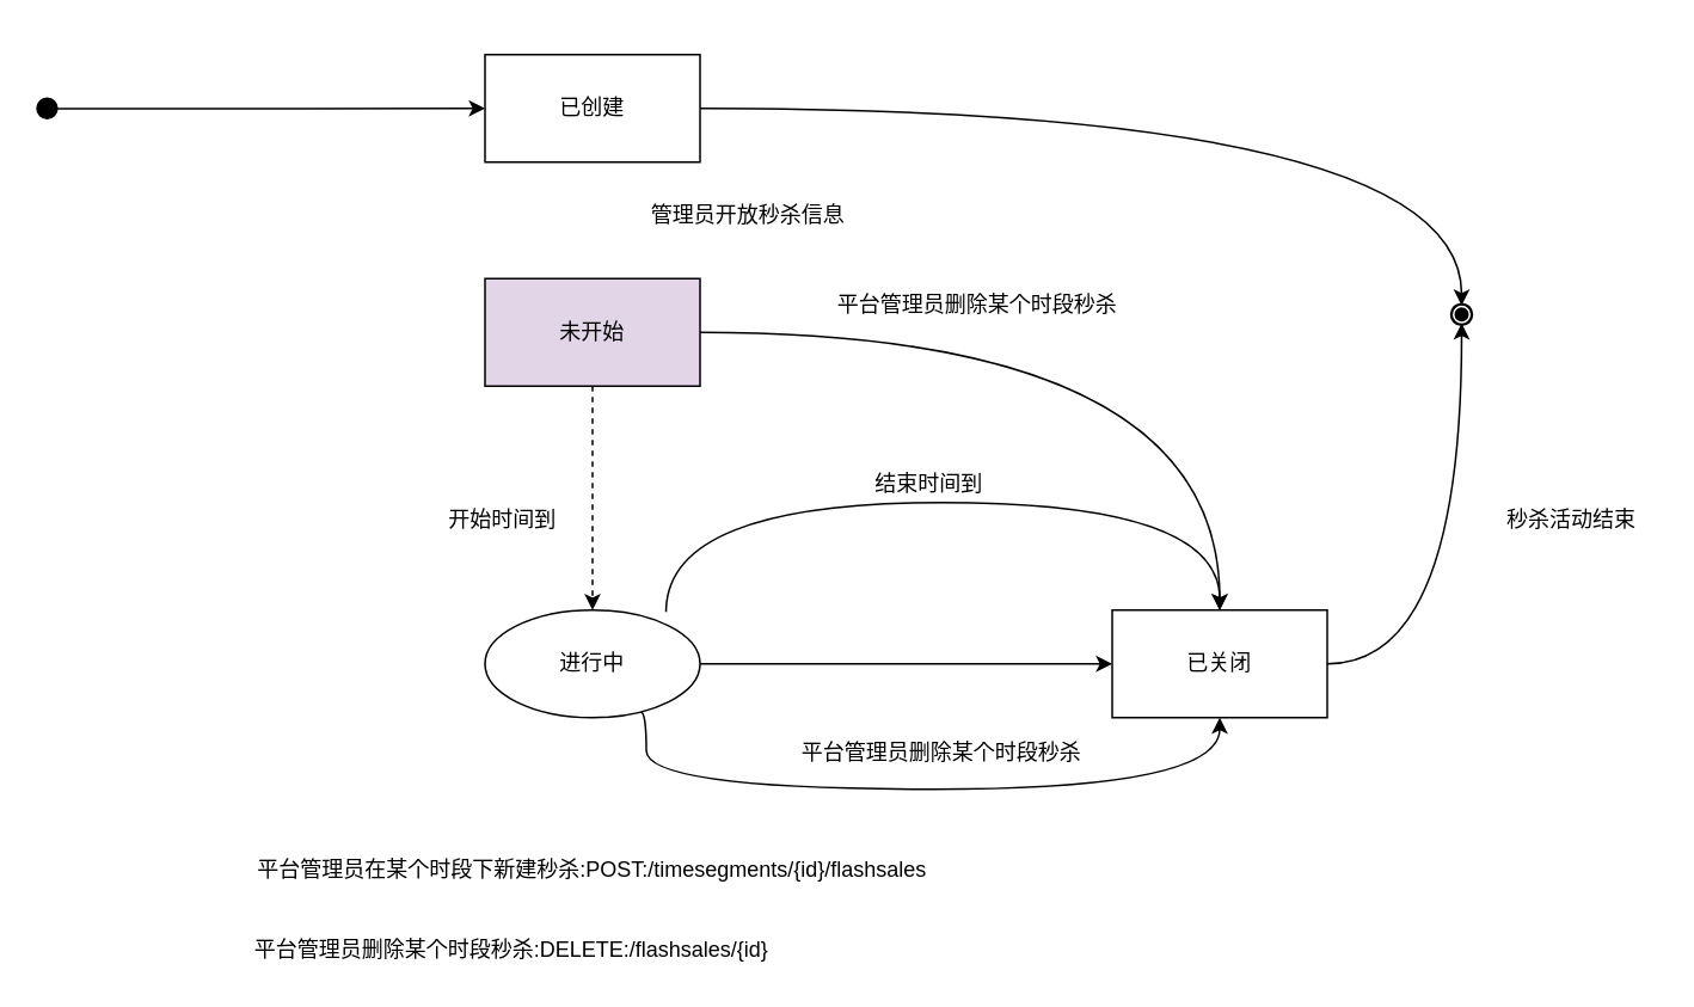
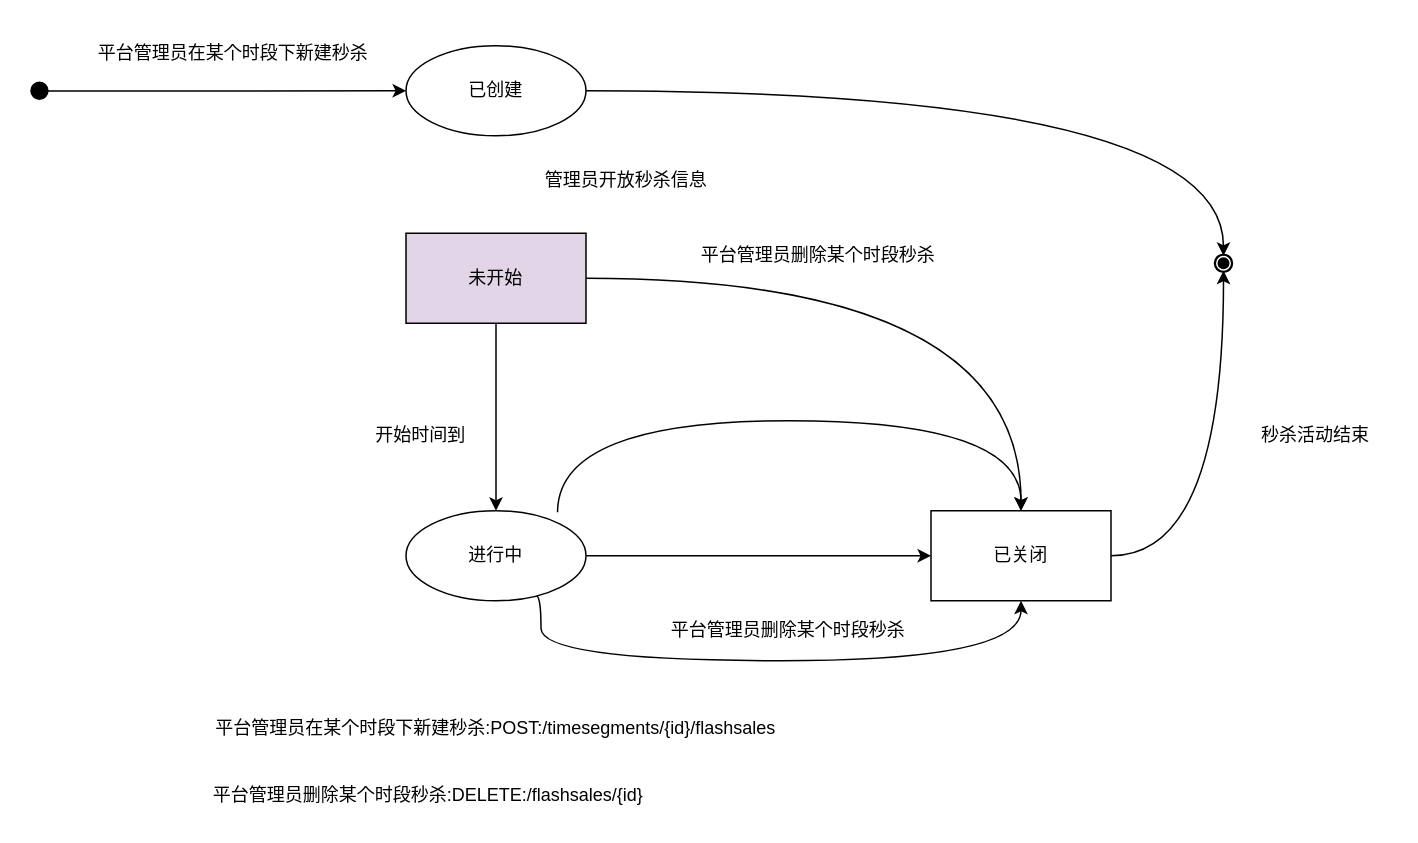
  <mxCell id="0" />
  <mxCell id="1" parent="0" />
  <mxCell id="2" value="" style="shape=mxgraph.bpmn.shape;html=1;verticalLabelPosition=bottom;labelBackgroundColor=#ffffff;verticalAlign=top;align=center;perimeter=ellipsePerimeter;outlineConnect=0;outline=end;symbol=terminate;shadow=0;" vertex="1" parent="1"><mxGeometry x="810" y="170" width="10" height="10" as="geometry" /></mxCell>
  <mxCell id="3" style="edgeStyle=orthogonalEdgeStyle;rounded=0;orthogonalLoop=1;jettySize=auto;html=1;" edge="1" parent="1" source="4" target="20"><mxGeometry relative="1" as="geometry" /></mxCell>
  <mxCell id="4" value="" style="ellipse;whiteSpace=wrap;html=1;aspect=fixed;shadow=0;fillColor=#000000;" vertex="1" parent="1"><mxGeometry x="20" y="54.38" width="11.25" height="11.25" as="geometry" /></mxCell>
- <mxCell id="5" style="edgeStyle=orthogonalEdgeStyle;rounded=0;orthogonalLoop=1;jettySize=auto;html=1;dashed=1;" edge="1" parent="1" source="7" target="14"><mxGeometry relative="1" as="geometry" /></mxCell>
+ <mxCell id="5" style="edgeStyle=orthogonalEdgeStyle;rounded=0;orthogonalLoop=1;jettySize=auto;html=1;" edge="1" parent="1" source="7" target="14"><mxGeometry relative="1" as="geometry" /></mxCell>
  <mxCell id="6" style="edgeStyle=orthogonalEdgeStyle;rounded=0;orthogonalLoop=1;jettySize=auto;html=1;curved=1;" edge="1" parent="1" source="7" target="9"><mxGeometry relative="1" as="geometry" /></mxCell>
  <mxCell id="7" value="未开始" style="rounded=0;whiteSpace=wrap;html=1;shadow=0;fillColor=#e1d5e7;" vertex="1" parent="1"><mxGeometry x="270" y="155" width="120" height="60" as="geometry" /></mxCell>
  <mxCell id="8" style="edgeStyle=orthogonalEdgeStyle;rounded=0;orthogonalLoop=1;jettySize=auto;html=1;curved=1;" edge="1" parent="1" source="9" target="2"><mxGeometry relative="1" as="geometry" /></mxCell>
  <mxCell id="9" value="已关闭" style="rounded=0;whiteSpace=wrap;html=1;shadow=0;fillColor=#FFFFFF;" vertex="1" parent="1"><mxGeometry x="620" y="340" width="120" height="60" as="geometry" /></mxCell>
+ <mxCell id="10" value="&lt;span&gt;&lt;span&gt;平台管理员在某个时段下新建秒杀&lt;/span&gt;&lt;/span&gt;" style="text;html=1;strokeColor=none;fillColor=none;align=center;verticalAlign=middle;whiteSpace=wrap;rounded=0;shadow=0;" vertex="1" parent="1"><mxGeometry x="60" y="20" width="190" height="30" as="geometry" /></mxCell>
  <mxCell id="11" style="edgeStyle=orthogonalEdgeStyle;rounded=0;orthogonalLoop=1;jettySize=auto;html=1;curved=1;exitX=0.842;exitY=0.017;exitDx=0;exitDy=0;exitPerimeter=0;entryX=0.5;entryY=0;entryDx=0;entryDy=0;" edge="1" parent="1" source="14" target="9"><mxGeometry relative="1" as="geometry"><Array as="points"><mxPoint x="371" y="280" /><mxPoint x="680" y="280" /></Array></mxGeometry></mxCell>
  <mxCell id="12" style="edgeStyle=orthogonalEdgeStyle;rounded=0;orthogonalLoop=1;jettySize=auto;html=1;curved=1;exitX=0.75;exitY=1;exitDx=0;exitDy=0;" edge="1" parent="1" source="14" target="9"><mxGeometry relative="1" as="geometry"><Array as="points"><mxPoint x="360" y="440" /><mxPoint x="680" y="440" /></Array></mxGeometry></mxCell>
  <mxCell id="13" style="edgeStyle=orthogonalEdgeStyle;curved=1;rounded=0;orthogonalLoop=1;jettySize=auto;html=1;" edge="1" parent="1" source="14" target="9"><mxGeometry relative="1" as="geometry" /></mxCell>
  <mxCell id="14" value="进行中" style="ellipse;whiteSpace=wrap;html=1;shadow=0;fillColor=#FFFFFF;" vertex="1" parent="1"><mxGeometry x="270" y="340" width="120" height="60" as="geometry" /></mxCell>
  <mxCell id="15" value="开始时间到" style="text;html=1;strokeColor=none;fillColor=none;align=center;verticalAlign=middle;whiteSpace=wrap;rounded=0;shadow=0;" vertex="1" parent="1"><mxGeometry x="240" y="280" width="80" height="20" as="geometry" /></mxCell>
- <mxCell id="16" value="结束时间到" style="text;html=1;strokeColor=none;fillColor=none;align=center;verticalAlign=middle;whiteSpace=wrap;rounded=0;shadow=0;" vertex="1" parent="1"><mxGeometry x="483" y="260" width="70" height="20" as="geometry" /></mxCell>
  <mxCell id="17" value="&lt;span&gt;&lt;span&gt;平台管理员删除某个时段秒杀&lt;/span&gt;&lt;/span&gt;" style="text;html=1;strokeColor=none;fillColor=none;align=center;verticalAlign=middle;whiteSpace=wrap;rounded=0;shadow=0;" vertex="1" parent="1"><mxGeometry x="460" y="160" width="170" height="20" as="geometry" /></mxCell>
  <mxCell id="18" value="秒杀活动结束" style="text;html=1;strokeColor=none;fillColor=none;align=center;verticalAlign=middle;whiteSpace=wrap;rounded=0;shadow=0;" vertex="1" parent="1"><mxGeometry x="830" y="280" width="93" height="20" as="geometry" /></mxCell>
  <mxCell id="19" style="edgeStyle=orthogonalEdgeStyle;rounded=0;orthogonalLoop=1;jettySize=auto;html=1;entryX=0.5;entryY=0;entryDx=0;entryDy=0;curved=1;" edge="1" parent="1" source="20" target="2"><mxGeometry relative="1" as="geometry" /></mxCell>
- <mxCell id="20" value="已创建" style="rounded=0;whiteSpace=wrap;html=1;" vertex="1" parent="1"><mxGeometry x="270" y="30" width="120" height="60" as="geometry" /></mxCell>
+ <mxCell id="20" value="已创建" style="ellipse;whiteSpace=wrap;html=1;" vertex="1" parent="1"><mxGeometry x="270" y="30" width="120" height="60" as="geometry" /></mxCell>
  <mxCell id="21" value="管理员开放秒杀信息" style="text;html=1;strokeColor=none;fillColor=none;align=center;verticalAlign=middle;whiteSpace=wrap;rounded=0;" vertex="1" parent="1"><mxGeometry x="344" y="110" width="146" height="20" as="geometry" /></mxCell>
  <mxCell id="22" value="&lt;span&gt;&lt;span&gt;平台管理员删除某个时段秒杀&lt;/span&gt;&lt;/span&gt;" style="text;html=1;strokeColor=none;fillColor=none;align=center;verticalAlign=middle;whiteSpace=wrap;rounded=0;shadow=0;" vertex="1" parent="1"><mxGeometry x="440" y="410" width="170" height="20" as="geometry" /></mxCell>
  <mxCell id="23" value="&lt;span&gt;&lt;span&gt;平台管理员在某个时段下新建秒杀:POST:&lt;/span&gt;&lt;/span&gt;&lt;span&gt;&lt;span&gt;&lt;span class=&quot;opblock-summary-method&quot;&gt;&lt;/span&gt;&lt;span class=&quot;opblock-summary-path&quot;&gt;&lt;a class=&quot;nostyle&quot;&gt;&lt;span&gt;​/timesegments​/{id}​/flashsales&lt;/span&gt;&lt;/a&gt;&lt;/span&gt;&lt;/span&gt;&lt;/span&gt;" style="text;html=1;strokeColor=none;fillColor=none;align=center;verticalAlign=middle;whiteSpace=wrap;rounded=0;shadow=0;" vertex="1" parent="1"><mxGeometry x="140" y="470" width="380" height="30" as="geometry" /></mxCell>
  <mxCell id="24" value="&lt;span&gt;&lt;span&gt;平台管理员删除某个时段秒杀&lt;/span&gt;&lt;/span&gt;&lt;span&gt;&lt;span&gt;&lt;span class=&quot;opblock-summary-method&quot;&gt;&lt;/span&gt;&lt;span class=&quot;opblock-summary-path&quot;&gt;&lt;a class=&quot;nostyle&quot;&gt;&lt;span&gt;​:DELETE:/flashsales​/{id}&lt;/span&gt;&lt;/a&gt;&lt;/span&gt;&lt;/span&gt;&lt;/span&gt;" style="text;html=1;strokeColor=none;fillColor=none;align=center;verticalAlign=middle;whiteSpace=wrap;rounded=0;shadow=0;" vertex="1" parent="1"><mxGeometry x="140" y="520" width="290" height="20" as="geometry" /></mxCell>
